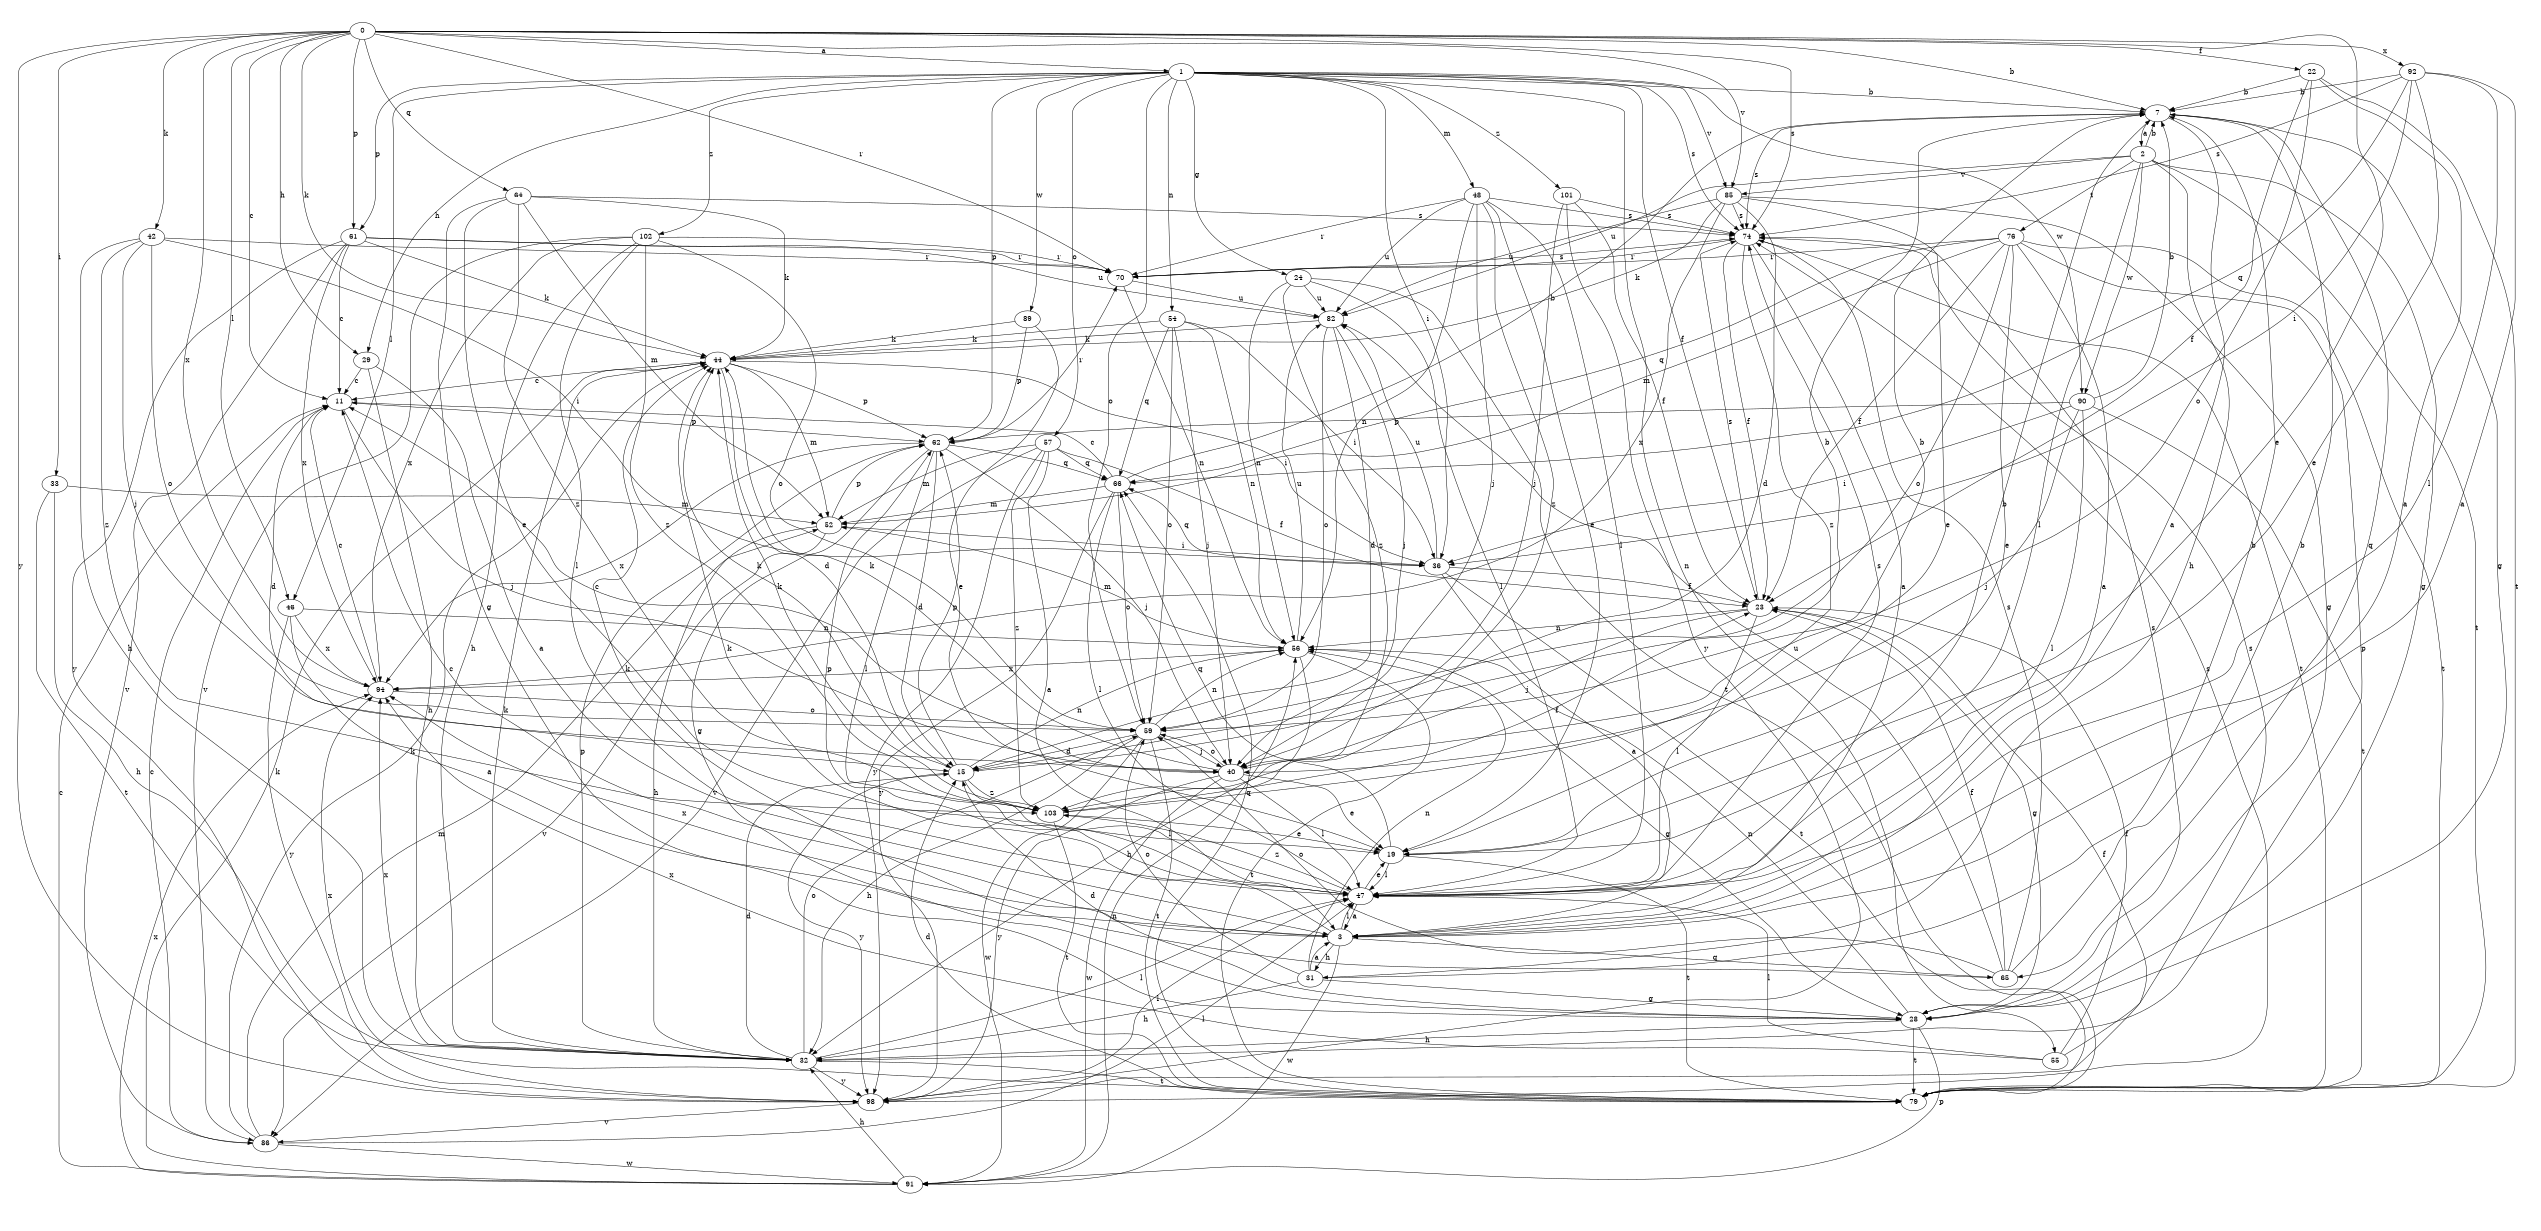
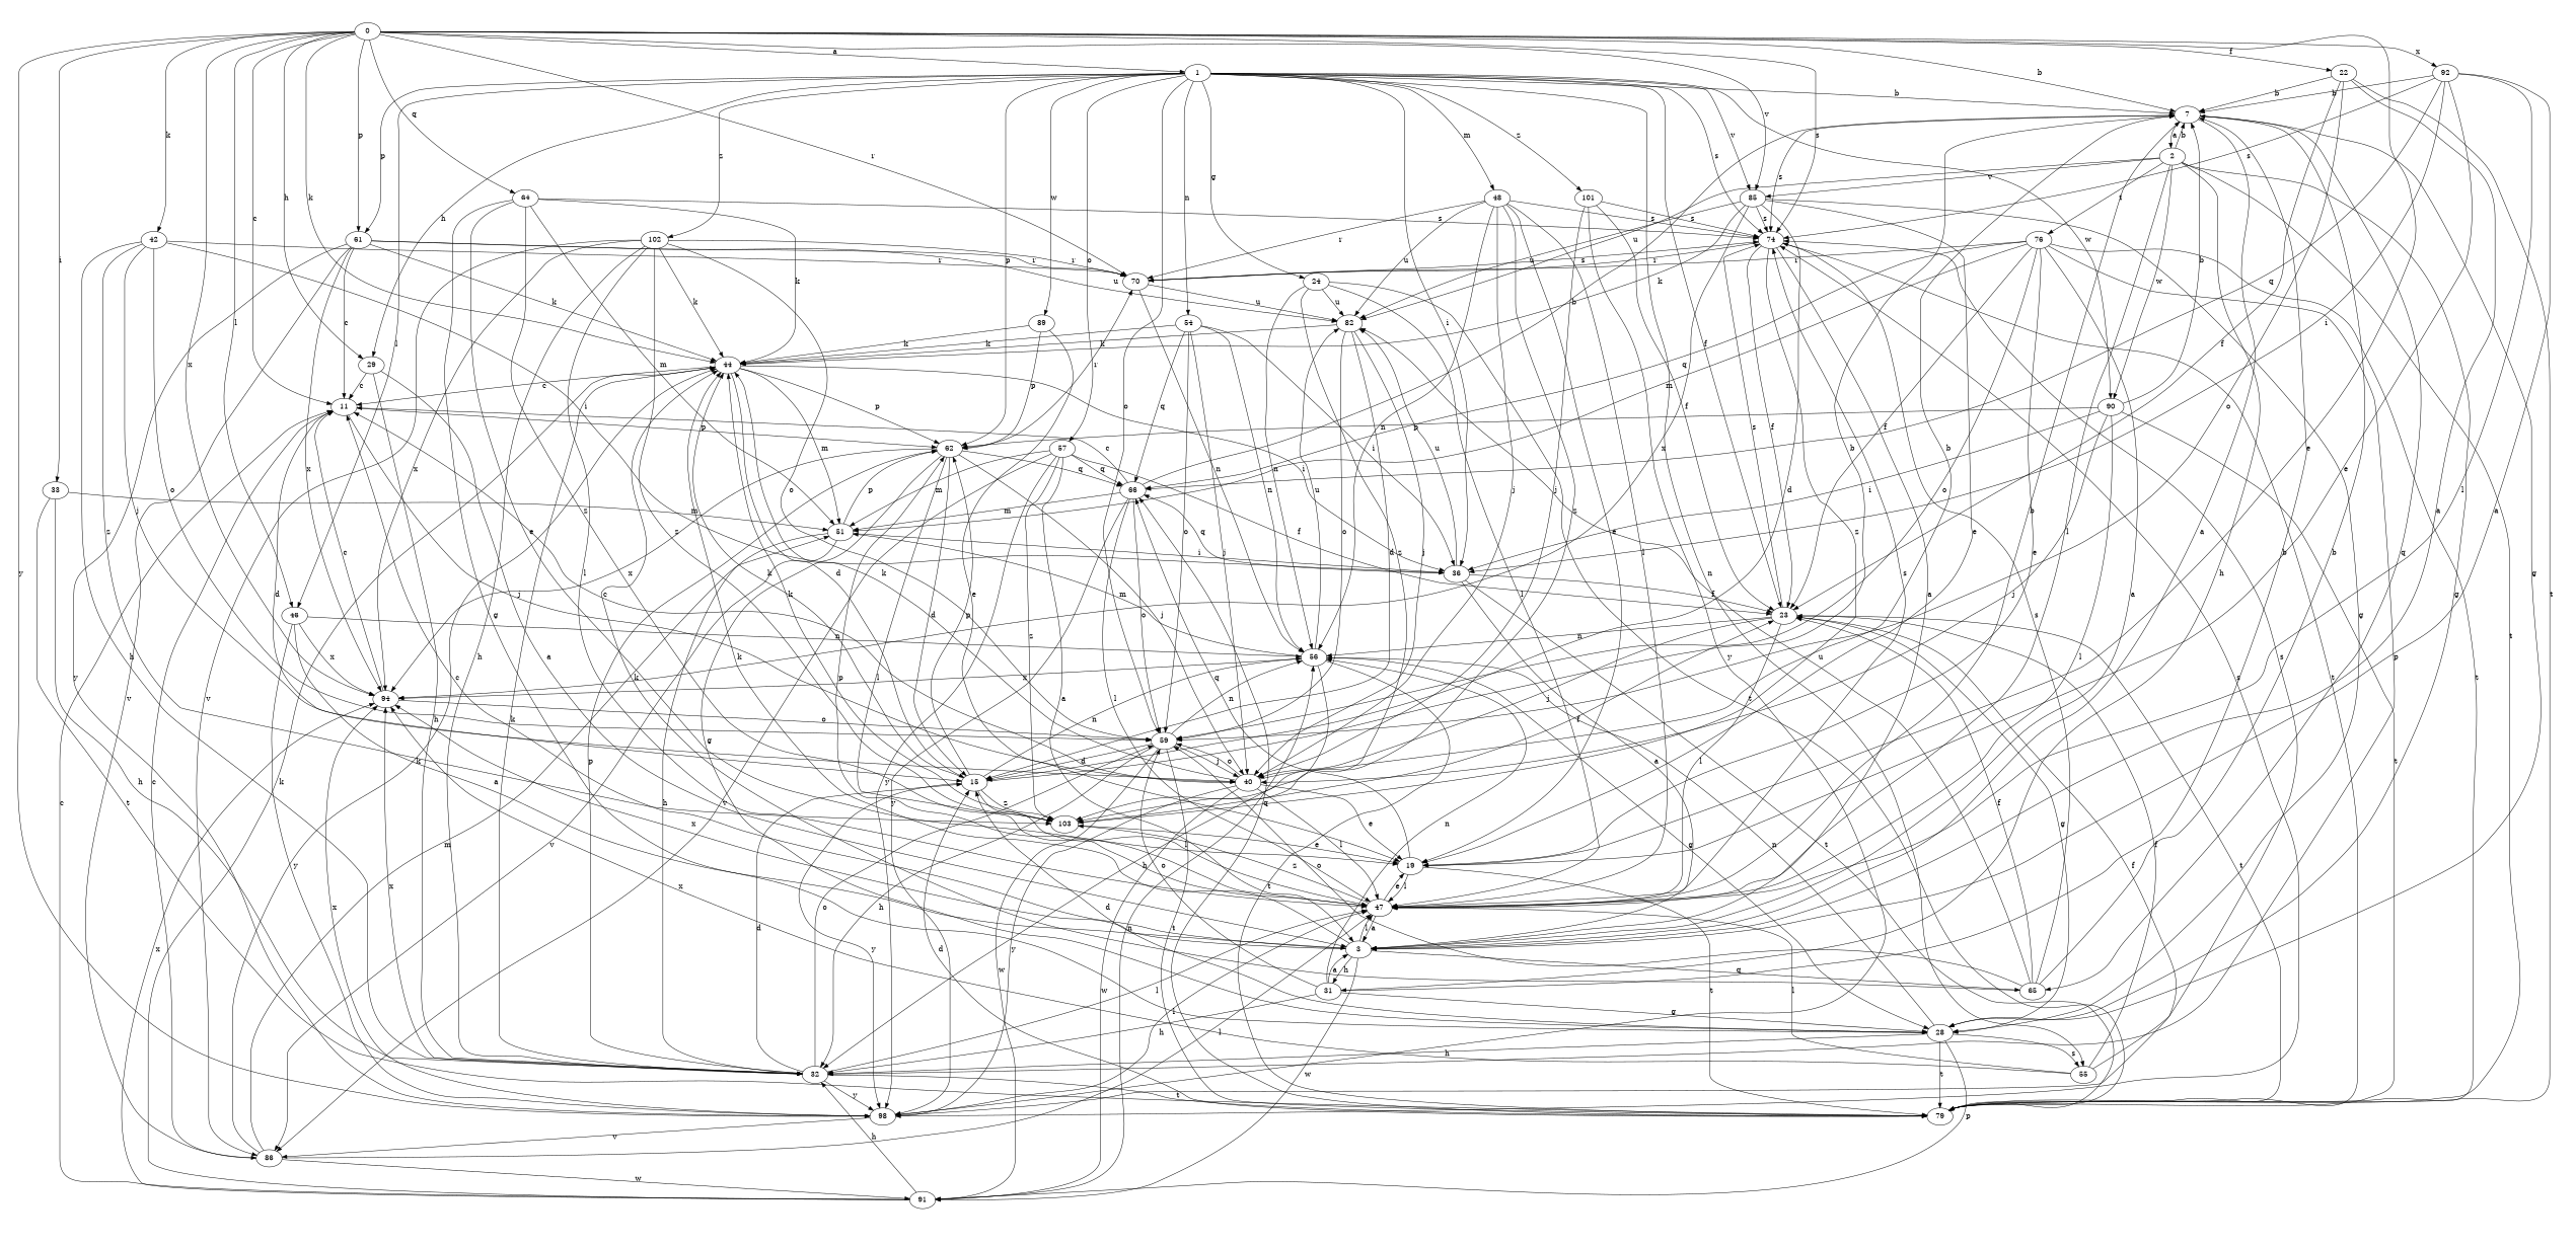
  strict digraph {
    0
    1
    7
    11
    19
    22
    29
    33
    42
    44
    46
    61
    64
    70
    74
    85
    92
    94
    98
    23
    24
    36
    48
    54
    55
    57
    59
    62
    89
    90
    101
    102
    2
    28
    3
    65
    15
    40
    47
    79
    66
    32
-   52
+   52 [label=51]
    103
    56
    82
    86
    91
    31
    76
    0 -> 1 [label=a]
    0 -> 7 [label=b]
    0 -> 11 [label=c]
    0 -> 19 [label=e]
    0 -> 22 [label=f]
    0 -> 29 [label=h]
    0 -> 33 [label=i]
    0 -> 42 [label=k]
    0 -> 44 [label=k]
    0 -> 46 [label=l]
    0 -> 61 [label=p]
    0 -> 64 [label=q]
    0 -> 70 [label=r]
    0 -> 74 [label=s]
    0 -> 85 [label=v]
    0 -> 92 [label=x]
    0 -> 94 [label=x]
    0 -> 98 [label=y]
    1 -> 7 [label=b]
    1 -> 29 [label=h]
    1 -> 46 [label=l]
    1 -> 61 [label=p]
    1 -> 74 [label=s]
    1 -> 85 [label=v]
    1 -> 23 [label=f]
    1 -> 24 [label=g]
    1 -> 36 [label=i]
    1 -> 48 [label=m]
    1 -> 54 [label=n]
    1 -> 55 [label=n]
    1 -> 57 [label=o]
    1 -> 59 [label=o]
    1 -> 62 [label=p]
    1 -> 89 [label=w]
    1 -> 90 [label=w]
    1 -> 101 [label=z]
    1 -> 102 [label=z]
    7 -> 74 [label=s]
    7 -> 2 [label=a]
    7 -> 28 [label=g]
    7 -> 3 [label=a]
    7 -> 65 [label=q]
    11 -> 62 [label=p]
    11 -> 15 [label=d]
    11 -> 40 [label=j]
    19 -> 47 [label=l]
    19 -> 79 [label=t]
    19 -> 66 [label=q]
    22 -> 7 [label=b]
    22 -> 23 [label=f]
    22 -> 59 [label=o]
    22 -> 3 [label=a]
    22 -> 79 [label=t]
    29 -> 11 [label=c]
    29 -> 3 [label=a]
    29 -> 32 [label=h]
    33 -> 79 [label=t]
    33 -> 32 [label=h]
    33 -> 52 [label=m]
    42 -> 70 [label=r]
    42 -> 36 [label=i]
    42 -> 59 [label=o]
    42 -> 40 [label=j]
    42 -> 32 [label=h]
    42 -> 103 [label=z]
    44 -> 11 [label=c]
    44 -> 36 [label=i]
    44 -> 62 [label=p]
    44 -> 15 [label=d]
    44 -> 52 [label=m]
    46 -> 94 [label=x]
    46 -> 98 [label=y]
    46 -> 3 [label=a]
    46 -> 56 [label=n]
    61 -> 11 [label=c]
    61 -> 44 [label=k]
    61 -> 70 [label=r]
    61 -> 94 [label=x]
    61 -> 98 [label=y]
    61 -> 82 [label=u]
    61 -> 86 [label=v]
    64 -> 19 [label=e]
    64 -> 44 [label=k]
    64 -> 74 [label=s]
    64 -> 28 [label=g]
    64 -> 52 [label=m]
    64 -> 103 [label=z]
    70 -> 74 [label=s]
    70 -> 56 [label=n]
    70 -> 82 [label=u]
    74 -> 70 [label=r]
    74 -> 23 [label=f]
    74 -> 3 [label=a]
    74 -> 79 [label=t]
    74 -> 103 [label=z]
    85 -> 19 [label=e]
    85 -> 44 [label=k]
    85 -> 74 [label=s]
    85 -> 94 [label=x]
    85 -> 28 [label=g]
    85 -> 15 [label=d]
    85 -> 82 [label=u]
    92 -> 7 [label=b]
    92 -> 19 [label=e]
    92 -> 74 [label=s]
    92 -> 36 [label=i]
    92 -> 3 [label=a]
    92 -> 47 [label=l]
    92 -> 66 [label=q]
    94 -> 11 [label=c]
    94 -> 59 [label=o]
    98 -> 74 [label=s]
    98 -> 94 [label=x]
    98 -> 23 [label=f]
    98 -> 47 [label=l]
    98 -> 86 [label=v]
    23 -> 74 [label=s]
    23 -> 28 [label=g]
    23 -> 40 [label=j]
    23 -> 47 [label=l]
-   103 -> 79 [label=t]
+   23 -> 79 [label=t]
    23 -> 56 [label=n]
    24 -> 47 [label=l]
    24 -> 79 [label=t]
    24 -> 103 [label=z]
    24 -> 56 [label=n]
    24 -> 82 [label=u]
    36 -> 23 [label=f]
    36 -> 3 [label=a]
    36 -> 79 [label=t]
    36 -> 66 [label=q]
    36 -> 82 [label=u]
    48 -> 19 [label=e]
    48 -> 70 [label=r]
    48 -> 74 [label=s]
    48 -> 40 [label=j]
    48 -> 47 [label=l]
    48 -> 103 [label=z]
    48 -> 56 [label=n]
    48 -> 82 [label=u]
    54 -> 44 [label=k]
    54 -> 36 [label=i]
    54 -> 59 [label=o]
    54 -> 40 [label=j]
    54 -> 66 [label=q]
    54 -> 56 [label=n]
    55 -> 74 [label=s]
    55 -> 94 [label=x]
    55 -> 23 [label=f]
    55 -> 47 [label=l]
    57 -> 98 [label=y]
    57 -> 23 [label=f]
    57 -> 3 [label=a]
    57 -> 66 [label=q]
    57 -> 52 [label=m]
    57 -> 103 [label=z]
    57 -> 86 [label=v]
    59 -> 15 [label=d]
    59 -> 40 [label=j]
    59 -> 79 [label=t]
    59 -> 32 [label=h]
    59 -> 56 [label=n]
    59 -> 91 [label=w]
    62 -> 70 [label=r]
    62 -> 94 [label=x]
    62 -> 28 [label=g]
    62 -> 15 [label=d]
    62 -> 40 [label=j]
    62 -> 47 [label=l]
    62 -> 66 [label=q]
    89 -> 19 [label=e]
    89 -> 44 [label=k]
    89 -> 62 [label=p]
    90 -> 7 [label=b]
    90 -> 36 [label=i]
    90 -> 62 [label=p]
    90 -> 40 [label=j]
    90 -> 47 [label=l]
    90 -> 79 [label=t]
    101 -> 74 [label=s]
    101 -> 98 [label=y]
    101 -> 23 [label=f]
    101 -> 40 [label=j]
+   102 -> 44 [label=k]
    102 -> 70 [label=r]
    102 -> 94 [label=x]
    102 -> 59 [label=o]
    102 -> 47 [label=l]
    102 -> 32 [label=h]
    102 -> 103 [label=z]
    102 -> 86 [label=v]
    2 -> 7 [label=b]
    2 -> 85 [label=v]
    2 -> 90 [label=w]
    2 -> 28 [label=g]
    2 -> 47 [label=l]
    2 -> 79 [label=t]
    2 -> 82 [label=u]
    2 -> 31 [label=h]
    2 -> 76 [label=t]
-   28 -> 74 [label=s]
+   28 -> 55 [label=s]
    28 -> 15 [label=d]
    28 -> 79 [label=t]
    28 -> 32 [label=h]
    28 -> 56 [label=n]
    28 -> 91 [label=p]
    3 -> 11 [label=c]
    3 -> 44 [label=k]
    3 -> 94 [label=x]
    3 -> 65 [label=q]
    3 -> 47 [label=l]
    3 -> 91 [label=w]
    3 -> 31 [label=h]
    65 -> 7 [label=b]
    65 -> 44 [label=k]
    65 -> 74 [label=s]
    65 -> 23 [label=f]
    65 -> 59 [label=o]
    65 -> 82 [label=u]
    15 -> 7 [label=b]
    15 -> 44 [label=k]
    15 -> 98 [label=y]
    15 -> 62 [label=p]
    15 -> 47 [label=l]
    15 -> 103 [label=z]
    15 -> 56 [label=n]
    40 -> 7 [label=b]
    40 -> 11 [label=c]
    40 -> 19 [label=e]
    40 -> 44 [label=k]
    40 -> 98 [label=y]
    40 -> 59 [label=o]
    40 -> 47 [label=l]
    40 -> 91 [label=w]
    47 -> 7 [label=b]
    47 -> 19 [label=e]
    47 -> 74 [label=s]
    47 -> 62 [label=p]
    47 -> 3 [label=a]
    47 -> 103 [label=z]
    79 -> 15 [label=d]
    79 -> 66 [label=q]
    66 -> 7 [label=b]
    66 -> 11 [label=c]
    66 -> 98 [label=y]
    66 -> 59 [label=o]
    66 -> 47 [label=l]
    66 -> 52 [label=m]
    32 -> 44 [label=k]
    32 -> 94 [label=x]
    32 -> 98 [label=y]
    32 -> 59 [label=o]
    32 -> 62 [label=p]
    32 -> 15 [label=d]
    32 -> 47 [label=l]
    32 -> 79 [label=t]
    52 -> 36 [label=i]
    52 -> 62 [label=p]
    52 -> 32 [label=h]
    52 -> 86 [label=v]
    103 -> 19 [label=e]
    103 -> 44 [label=k]
    103 -> 23 [label=f]
    56 -> 94 [label=x]
    56 -> 28 [label=g]
    56 -> 79 [label=t]
    56 -> 32 [label=h]
    56 -> 52 [label=m]
    56 -> 82 [label=u]
    82 -> 44 [label=k]
    82 -> 59 [label=o]
    82 -> 15 [label=d]
    82 -> 40 [label=j]
    86 -> 11 [label=c]
    86 -> 44 [label=k]
    86 -> 47 [label=l]
    86 -> 52 [label=m]
    86 -> 91 [label=w]
    91 -> 11 [label=c]
    91 -> 44 [label=k]
    91 -> 94 [label=x]
    91 -> 32 [label=h]
    91 -> 56 [label=n]
    31 -> 7 [label=b]
    31 -> 59 [label=o]
    31 -> 28 [label=g]
    31 -> 3 [label=a]
    31 -> 32 [label=h]
    31 -> 56 [label=n]
    76 -> 19 [label=e]
    76 -> 70 [label=r]
    76 -> 23 [label=f]
    76 -> 59 [label=o]
    76 -> 3 [label=a]
    76 -> 79 [label=t]
    76 -> 66 [label=q]
    76 -> 32 [label=p]
    76 -> 52 [label=m]
  }
